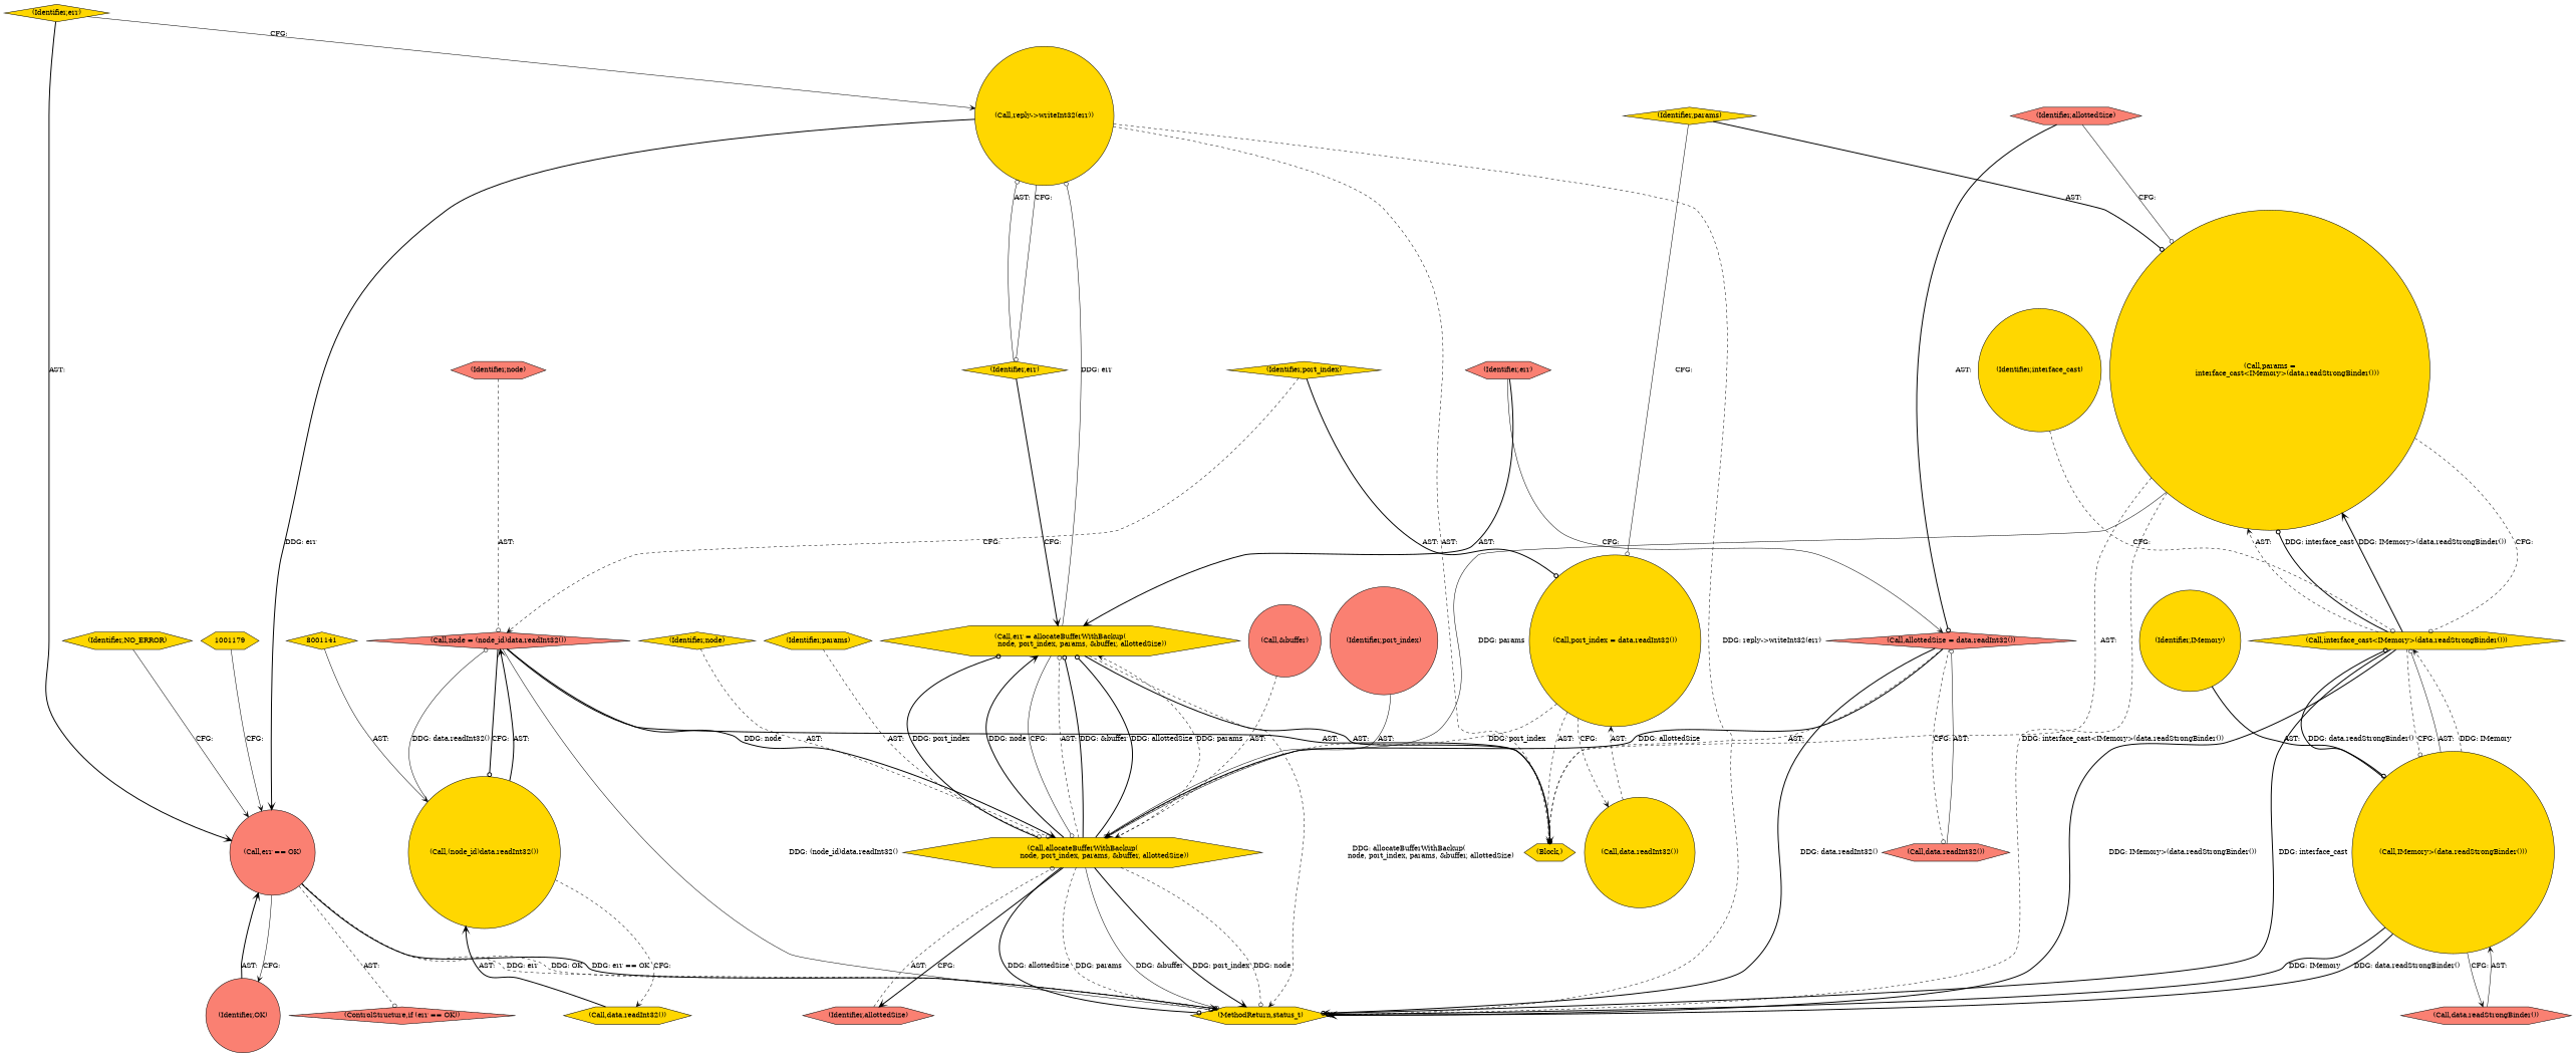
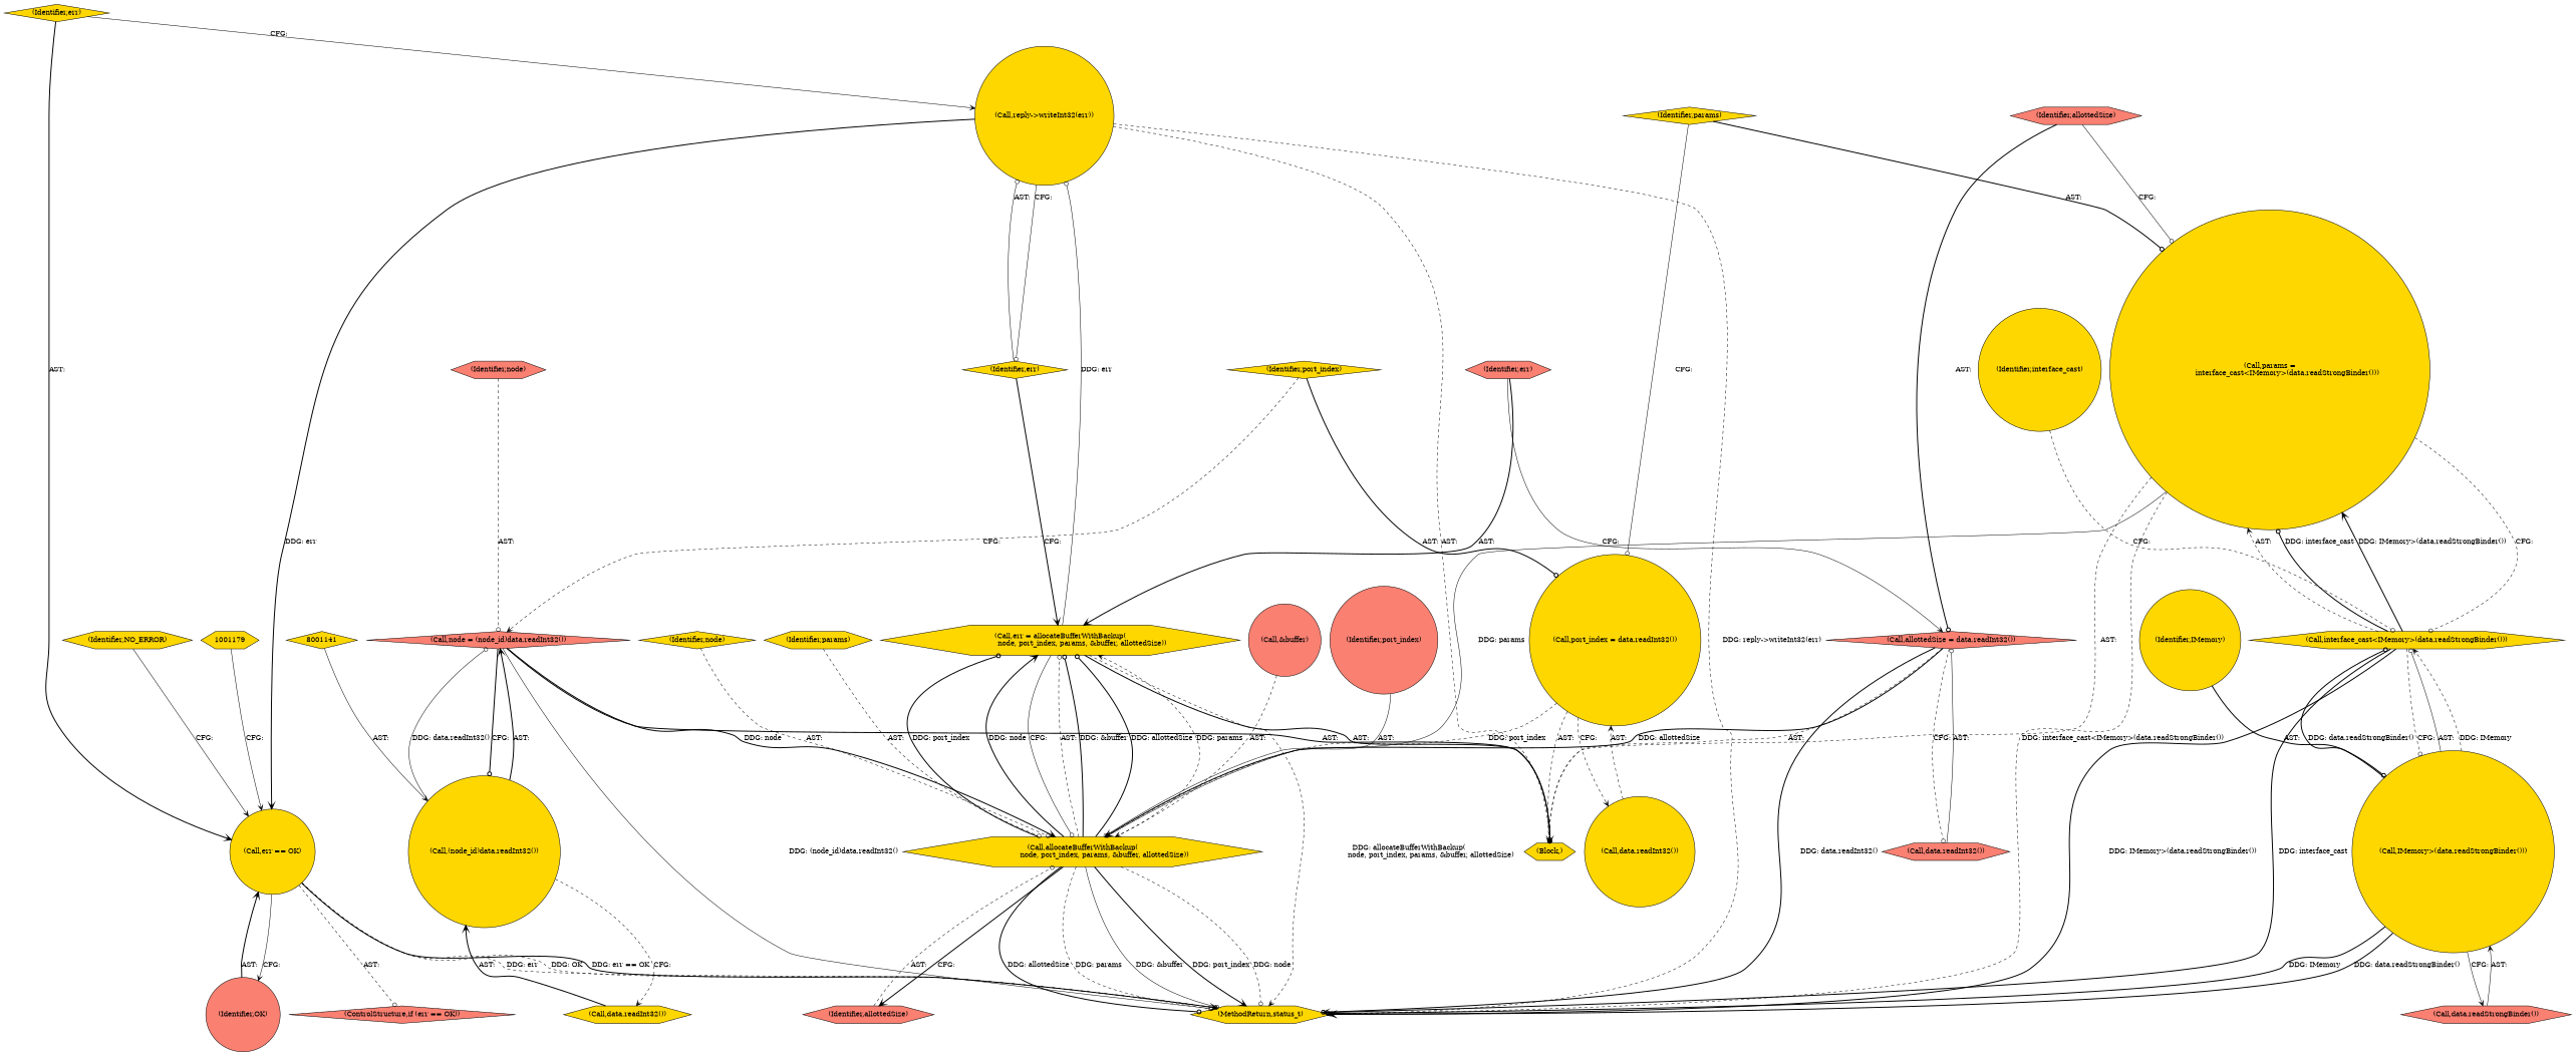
  digraph {
    node [fillcolor=gold shape=hexagon style=filled]
    edge [arrowhead=odot style=bold]
    n1 [label="(Call,reply->writeInt32(err))" shape=circle]
-   n2 [fillcolor=salmon label="(Call,err == OK)" shape=circle]
+   n2 [label="(Call,err == OK)" shape=circle]
    n3 [label="(MethodReturn,status_t)"]
    n4 [label="(Block,)"]
    n5 [label="(Identifier,err)" shape=diamond]
    n6 [fillcolor=salmon label="(ControlStructure,if (err == OK))" shape=diamond]
    n7 [fillcolor=salmon label="(Identifier,OK)" shape=circle]
    n8 [label="(Call,err = allocateBufferWithBackup(\n                    node, port_index, params, &buffer, allottedSize))"]
    n9 [label="(Call,allocateBufferWithBackup(\n                    node, port_index, params, &buffer, allottedSize))"]
    n10 [fillcolor=salmon label="(Identifier,allottedSize)"]
    n11 [fillcolor=salmon label="(Call,node = (node_id)data.readInt32())" shape=diamond]
    n12 [label="(Call,(node_id)data.readInt32())" shape=circle]
    n13 [label="(Call,data.readInt32())"]
    n14 [label="(Call,port_index = data.readInt32())" shape=circle]
    n15 [label="(Call,data.readInt32())" shape=circle]
    n16 [label="(Call,params =\n                interface_cast<IMemory>(data.readStrongBinder()))" shape=circle]
    n17 [label="(Call,interface_cast<IMemory>(data.readStrongBinder()))"]
    n18 [label="(Call,IMemory>(data.readStrongBinder()))" shape=circle]
    n19 [fillcolor=salmon label="(Call,data.readStrongBinder())"]
    n20 [fillcolor=salmon label="(Call,allottedSize = data.readInt32())" shape=diamond]
    n21 [fillcolor=salmon label="(Call,data.readInt32())"]
    n22 [fillcolor=salmon label="(Call,&buffer)" shape=circle]
    n23 [fillcolor=salmon label="(Identifier,allottedSize)"]
    n24 [label="(Identifier,interface_cast)" shape=circle]
    n25 [fillcolor=salmon label="(Identifier,err)"]
    n26 [label="(Identifier,NO_ERROR)"]
    n27 [fillcolor=salmon label="(Identifier,port_index)" shape=circle]
    n28 [label="(Identifier,node)" shape=diamond]
    n29 [label="(Identifier,err)" shape=diamond]
    n30 [label="(Identifier,params)" shape=diamond]
    n31 [label="(Identifier,port_index)" shape=diamond]
    n32 [label="(Identifier,params)"]
    n33 [fillcolor=salmon label="(Identifier,node)"]
    n34 [label="(Identifier,IMemory)" shape=circle]
    n35 [label=8001141 shape=diamond]
    1001179
    n1 -> n2 [arrowhead=vee label="DDG: err"]
    n1 -> n3 [label="DDG: reply->writeInt32(err)" style=dashed]
    n1 -> n4 [label="AST: " style=dashed]
    n1 -> n5 [label="CFG: " style=solid]
    n2 -> n3 [label="DDG: OK" style=dashed]
    n2 -> n3 [arrowhead=vee label="DDG: err == OK"]
    n2 -> n3 [label="DDG: err" style=dashed]
    n2 -> n6 [label="AST: " style=dashed]
    n2 -> n7 [arrowhead=vee label="CFG: " style=solid]
    n5 -> n1 [label="AST: " style=solid]
    n5 -> n8 [arrowhead=vee label="CFG: "]
    n7 -> n2 [arrowhead=vee label="AST: "]
    n8 -> n1 [label="DDG: err" style=solid]
    n8 -> n3 [arrowhead=vee label="DDG: allocateBufferWithBackup(\n                    node, port_index, params, &buffer, allottedSize)" style=dashed]
    n8 -> n4 [label="AST: "]
    n8 -> n9 [label="CFG: " style=solid]
    n9 -> n3 [label="DDG: params" style=dashed]
    n9 -> n3 [arrowhead=vee label="DDG: port_index"]
    n9 -> n3 [label="DDG: node" style=dashed]
    n9 -> n3 [label="DDG: &buffer" style=solid]
    n9 -> n3 [label="DDG: allottedSize"]
    n9 -> n8 [label="AST: " style=dashed]
    n9 -> n8 [label="DDG: &buffer"]
    n9 -> n8 [label="DDG: allottedSize"]
    n9 -> n8 [arrowhead=vee label="DDG: params" style=dashed]
    n9 -> n8 [label="DDG: port_index"]
    n9 -> n8 [arrowhead=vee label="DDG: node"]
    n9 -> n10 [arrowhead=vee label="CFG: "]
    n10 -> n9 [label="AST: " style=dashed]
    n11 -> n3 [label="DDG: (node_id)data.readInt32()" style=solid]
    n11 -> n4 [arrowhead=vee label="AST: "]
    n11 -> n9 [arrowhead=vee label="DDG: node"]
    n11 -> n12 [label="CFG: "]
    n12 -> n11 [arrowhead=vee label="AST: "]
    n12 -> n11 [label="DDG: data.readInt32()" style=solid]
    n12 -> n13 [arrowhead=vee label="CFG: " style=dashed]
    n13 -> n12 [arrowhead=vee label="AST: "]
    n14 -> n4 [arrowhead=vee label="AST: " style=dashed]
    n14 -> n9 [label="DDG: port_index" style=dashed]
    n14 -> n15 [arrowhead=vee label="CFG: " style=dashed]
    n15 -> n14 [arrowhead=vee label="AST: " style=dashed]
    n16 -> n3 [arrowhead=vee label="DDG: interface_cast<IMemory>(data.readStrongBinder())" style=dashed]
    n16 -> n4 [label="AST: " style=dashed]
    n16 -> n9 [label="DDG: params" style=solid]
    n16 -> n17 [label="CFG: " style=dashed]
    n17 -> n3 [arrowhead=vee label="DDG: interface_cast"]
    n17 -> n3 [arrowhead=vee label="DDG: IMemory>(data.readStrongBinder())"]
    n17 -> n16 [arrowhead=vee label="AST: " style=dashed]
    n17 -> n16 [label="DDG: interface_cast"]
    n17 -> n16 [arrowhead=vee label="DDG: IMemory>(data.readStrongBinder())"]
    n17 -> n18 [label="CFG: " style=dashed]
    n18 -> n3 [arrowhead=vee label="DDG: data.readStrongBinder()"]
    n18 -> n3 [label="DDG: IMemory"]
    n18 -> n17 [label="AST: " style=solid]
    n18 -> n17 [arrowhead=vee label="DDG: IMemory" style=dashed]
    n18 -> n17 [label="DDG: data.readStrongBinder()"]
    n18 -> n19 [arrowhead=vee label="CFG: " style=solid]
    n19 -> n18 [arrowhead=vee label="AST: " style=solid]
    n20 -> n3 [label="DDG: data.readInt32()"]
    n20 -> n4 [label="AST: " style=dashed]
    n20 -> n9 [arrowhead=vee label="DDG: allottedSize"]
    n20 -> n21 [label="CFG: " style=dashed]
    n21 -> n20 [label="AST: " style=solid]
    n22 -> n9 [arrowhead=vee label="AST: " style=dashed]
    n23 -> n16 [label="CFG: " style=solid]
    n23 -> n20 [label="AST: "]
    n24 -> n17 [label="CFG: " style=dashed]
    n25 -> n8 [arrowhead=vee label="AST: "]
    n25 -> n20 [arrowhead=vee label="CFG: " style=solid]
    n26 -> n2 [arrowhead=vee label="CFG: " style=solid]
    n27 -> n9 [arrowhead=vee label="AST: " style=solid]
    n28 -> n9 [label="AST: " style=dashed]
    n29 -> n1 [arrowhead=vee label="CFG: " style=solid]
    n29 -> n2 [arrowhead=vee label="AST: "]
    n30 -> n14 [label="CFG: " style=solid]
    n30 -> n16 [label="AST: "]
    n31 -> n11 [arrowhead=vee label="CFG: " style=dashed]
    n31 -> n14 [label="AST: "]
    n32 -> n9 [label="AST: " style=dashed]
    n33 -> n11 [label="AST: " style=dashed]
    n34 -> n18 [label="AST: "]
    n35 -> n12 [arrowhead=vee label="AST: " style=solid]
    1001179 -> n2 [arrowhead=vee label="CFG: " style=solid]
  }
